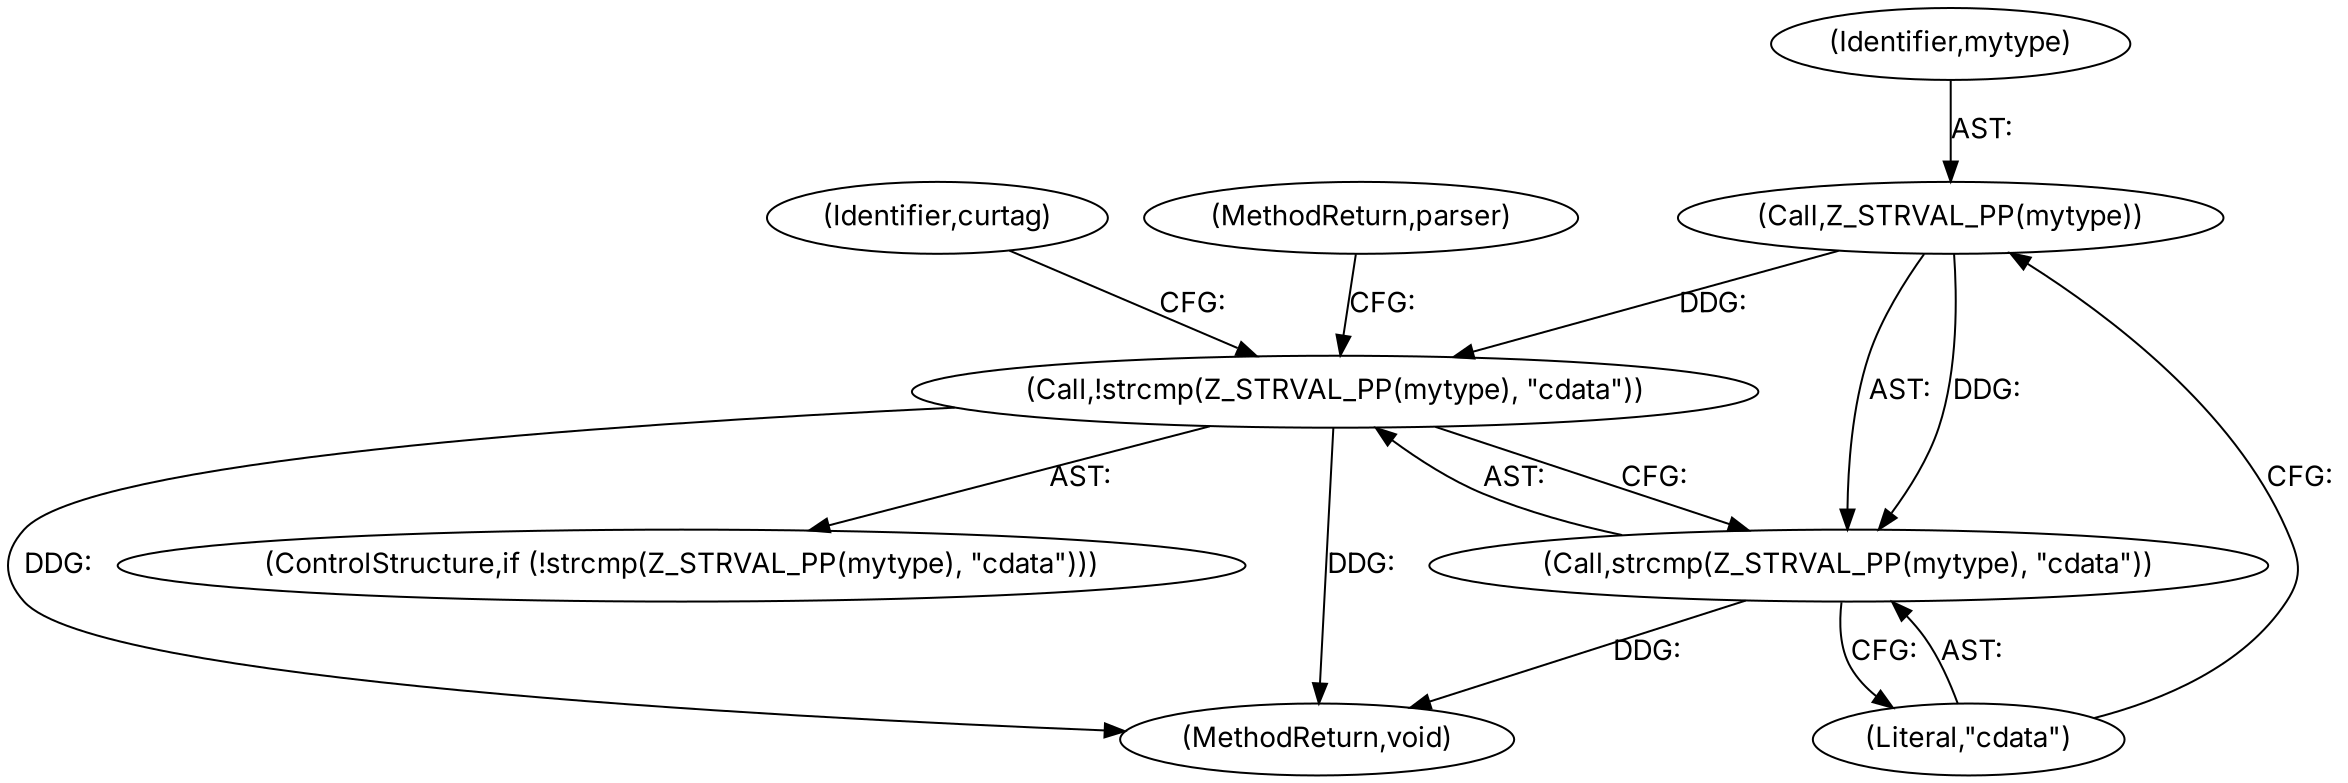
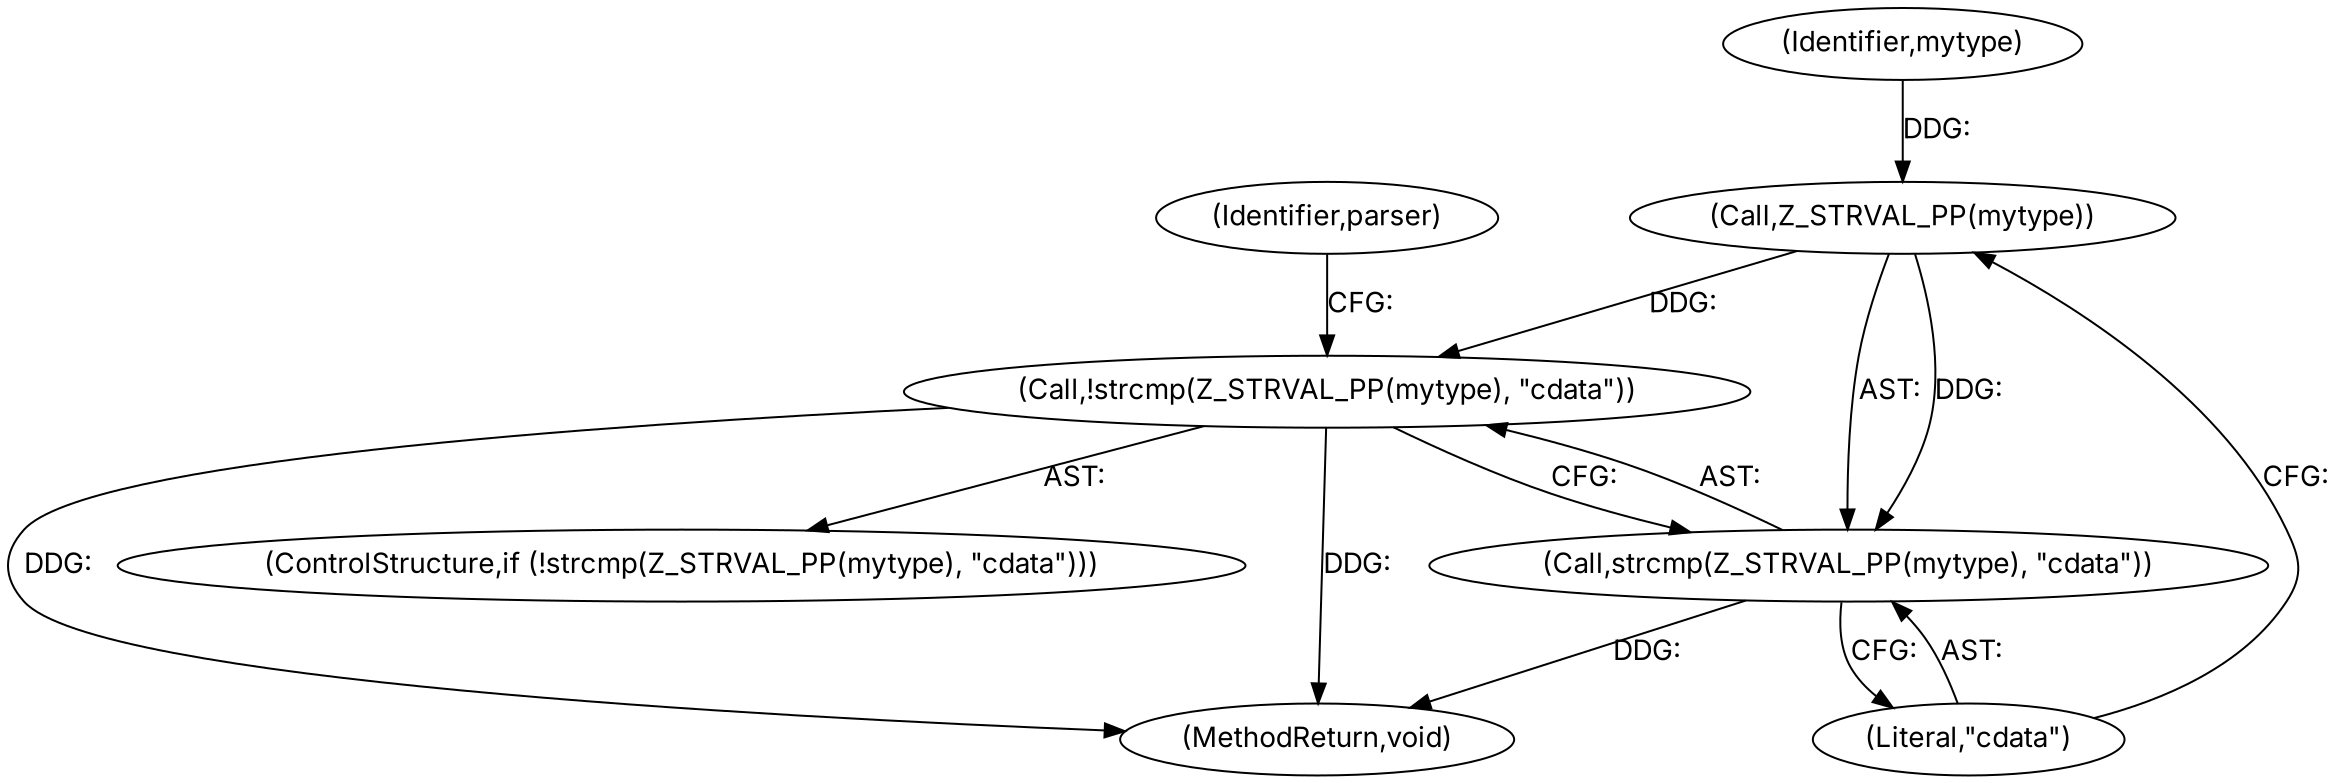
  digraph {
    fontname=Inter
    node [fontname=Inter]
    edge [fontname=Inter]
    n1 [label="(Call,Z_STRVAL_PP(mytype))"]
    n2 [label="(Call,!strcmp(Z_STRVAL_PP(mytype), \"cdata\"))"]
    n3 [label="(Call,strcmp(Z_STRVAL_PP(mytype), \"cdata\"))"]
    n4 [label="(MethodReturn,void)"]
    n5 [label="(ControlStructure,if (!strcmp(Z_STRVAL_PP(mytype), \"cdata\")))"]
    n6 [label="(Literal,\"cdata\")"]
    n7 [label="(Identifier,mytype)"]
-   n8 [label="(Identifier,curtag)"]
-   n9 [label="(MethodReturn,parser)"]
+   n9 [label="(Identifier,parser)"]
    n1 -> n2 [label="DDG: "]
    n1 -> n3 [label="AST: "]
    n1 -> n3 [label="DDG: "]
    n2 -> n3 [label="CFG: "]
    n2 -> n4 [label="DDG: "]
    n2 -> n4 [label="DDG: "]
    n2 -> n5 [label="AST: "]
    n3 -> n2 [label="AST: "]
    n3 -> n4 [label="DDG: "]
    n3 -> n6 [label="CFG: "]
    n6 -> n1 [label="CFG: "]
    n6 -> n3 [label="AST: "]
-   n7 -> n1 [label="AST: "]
-   n8 -> n2 [label="CFG: "]
+   n7 -> n1 [label="DDG: "]
    n9 -> n2 [label="CFG: "]
  }
